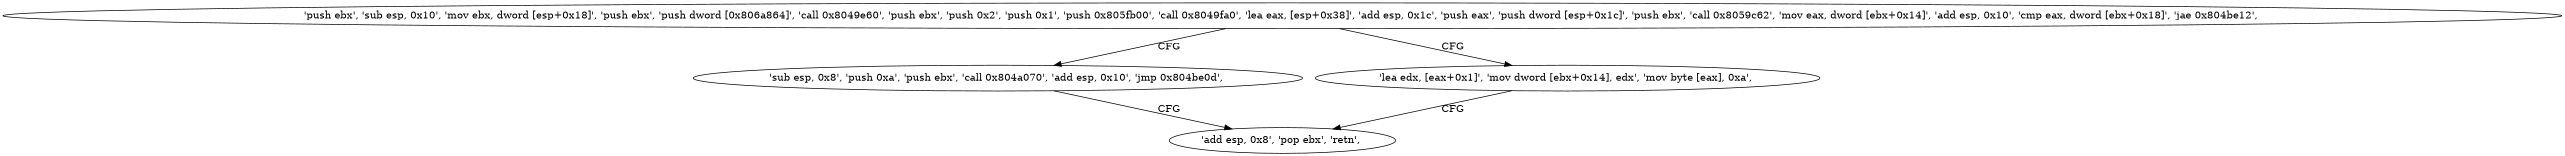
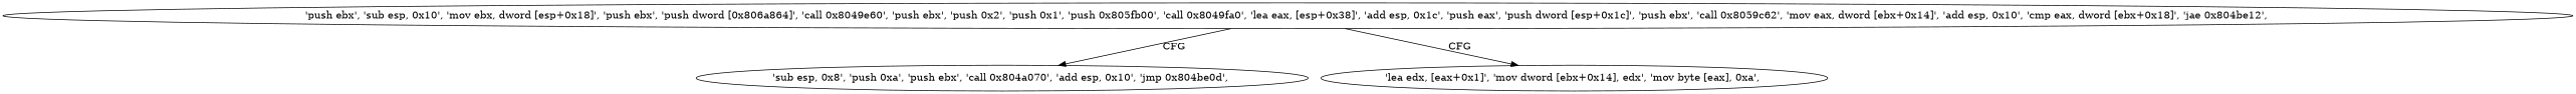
  digraph {
    n1 [label="'push ebx', 'sub esp, 0x10', 'mov ebx, dword [esp+0x18]', 'push ebx', 'push dword [0x806a864]', 'call 0x8049e60', 'push ebx', 'push 0x2', 'push 0x1', 'push 0x805fb00', 'call 0x8049fa0', 'lea eax, [esp+0x38]', 'add esp, 0x1c', 'push eax', 'push dword [esp+0x1c]', 'push ebx', 'call 0x8059c62', 'mov eax, dword [ebx+0x14]', 'add esp, 0x10', 'cmp eax, dword [ebx+0x18]', 'jae 0x804be12', "]
    n2 [label="'sub esp, 0x8', 'push 0xa', 'push ebx', 'call 0x804a070', 'add esp, 0x10', 'jmp 0x804be0d', "]
    n3 [label="'lea edx, [eax+0x1]', 'mov dword [ebx+0x14], edx', 'mov byte [eax], 0xa', "]
-   n4 [label="'add esp, 0x8', 'pop ebx', 'retn', "]
    n1 -> n2 [label=CFG]
    n1 -> n3 [label=CFG]
-   n2 -> n4 [label=CFG]
-   n3 -> n4 [label=CFG]
  }
